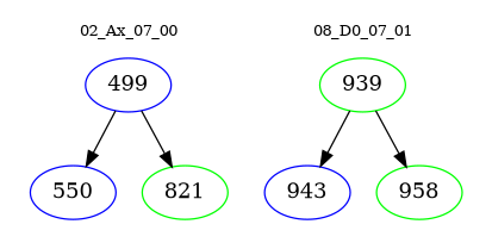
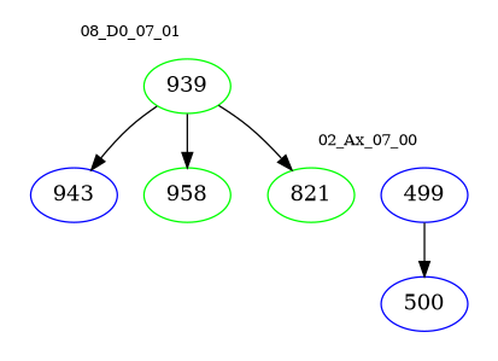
  digraph {
    node [color=blue]
    edge [color=black]
    n1 [label=499]
-   n2 [label=550]
+   n2 [label=500]
    n3 [color=green label=821]
    n4 [color=green label=939]
    n5 [label=943]
    n6 [color=green label=958]
    subgraph cluster_1 {
      color=white
      fontsize=10
      label="02_Ax_07_00"
      n1
      n2
      n3
    }
    subgraph cluster_2 {
      color=white
      fontsize=10
      label="08_D0_07_01"
      n4
      n5
      n6
    }
    n1 -> n2
-   n1 -> n3
+   n4 -> n3
    n4 -> n5
    n4 -> n6
  }
